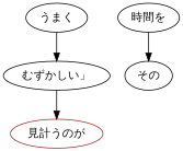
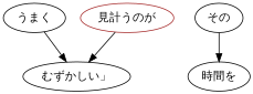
  digraph {
    node [color=black]
    n1 [label="むずかしい」"]
    n2 [label="その"]
    n3 [label="時間を"]
    n4 [label="うまく"]
    n5 [color=brown label="見計うのが"]
-   n3 -> n2
+   n2 -> n3
    n4 -> n1
-   n1 -> n5
+   n5 -> n1
  }
